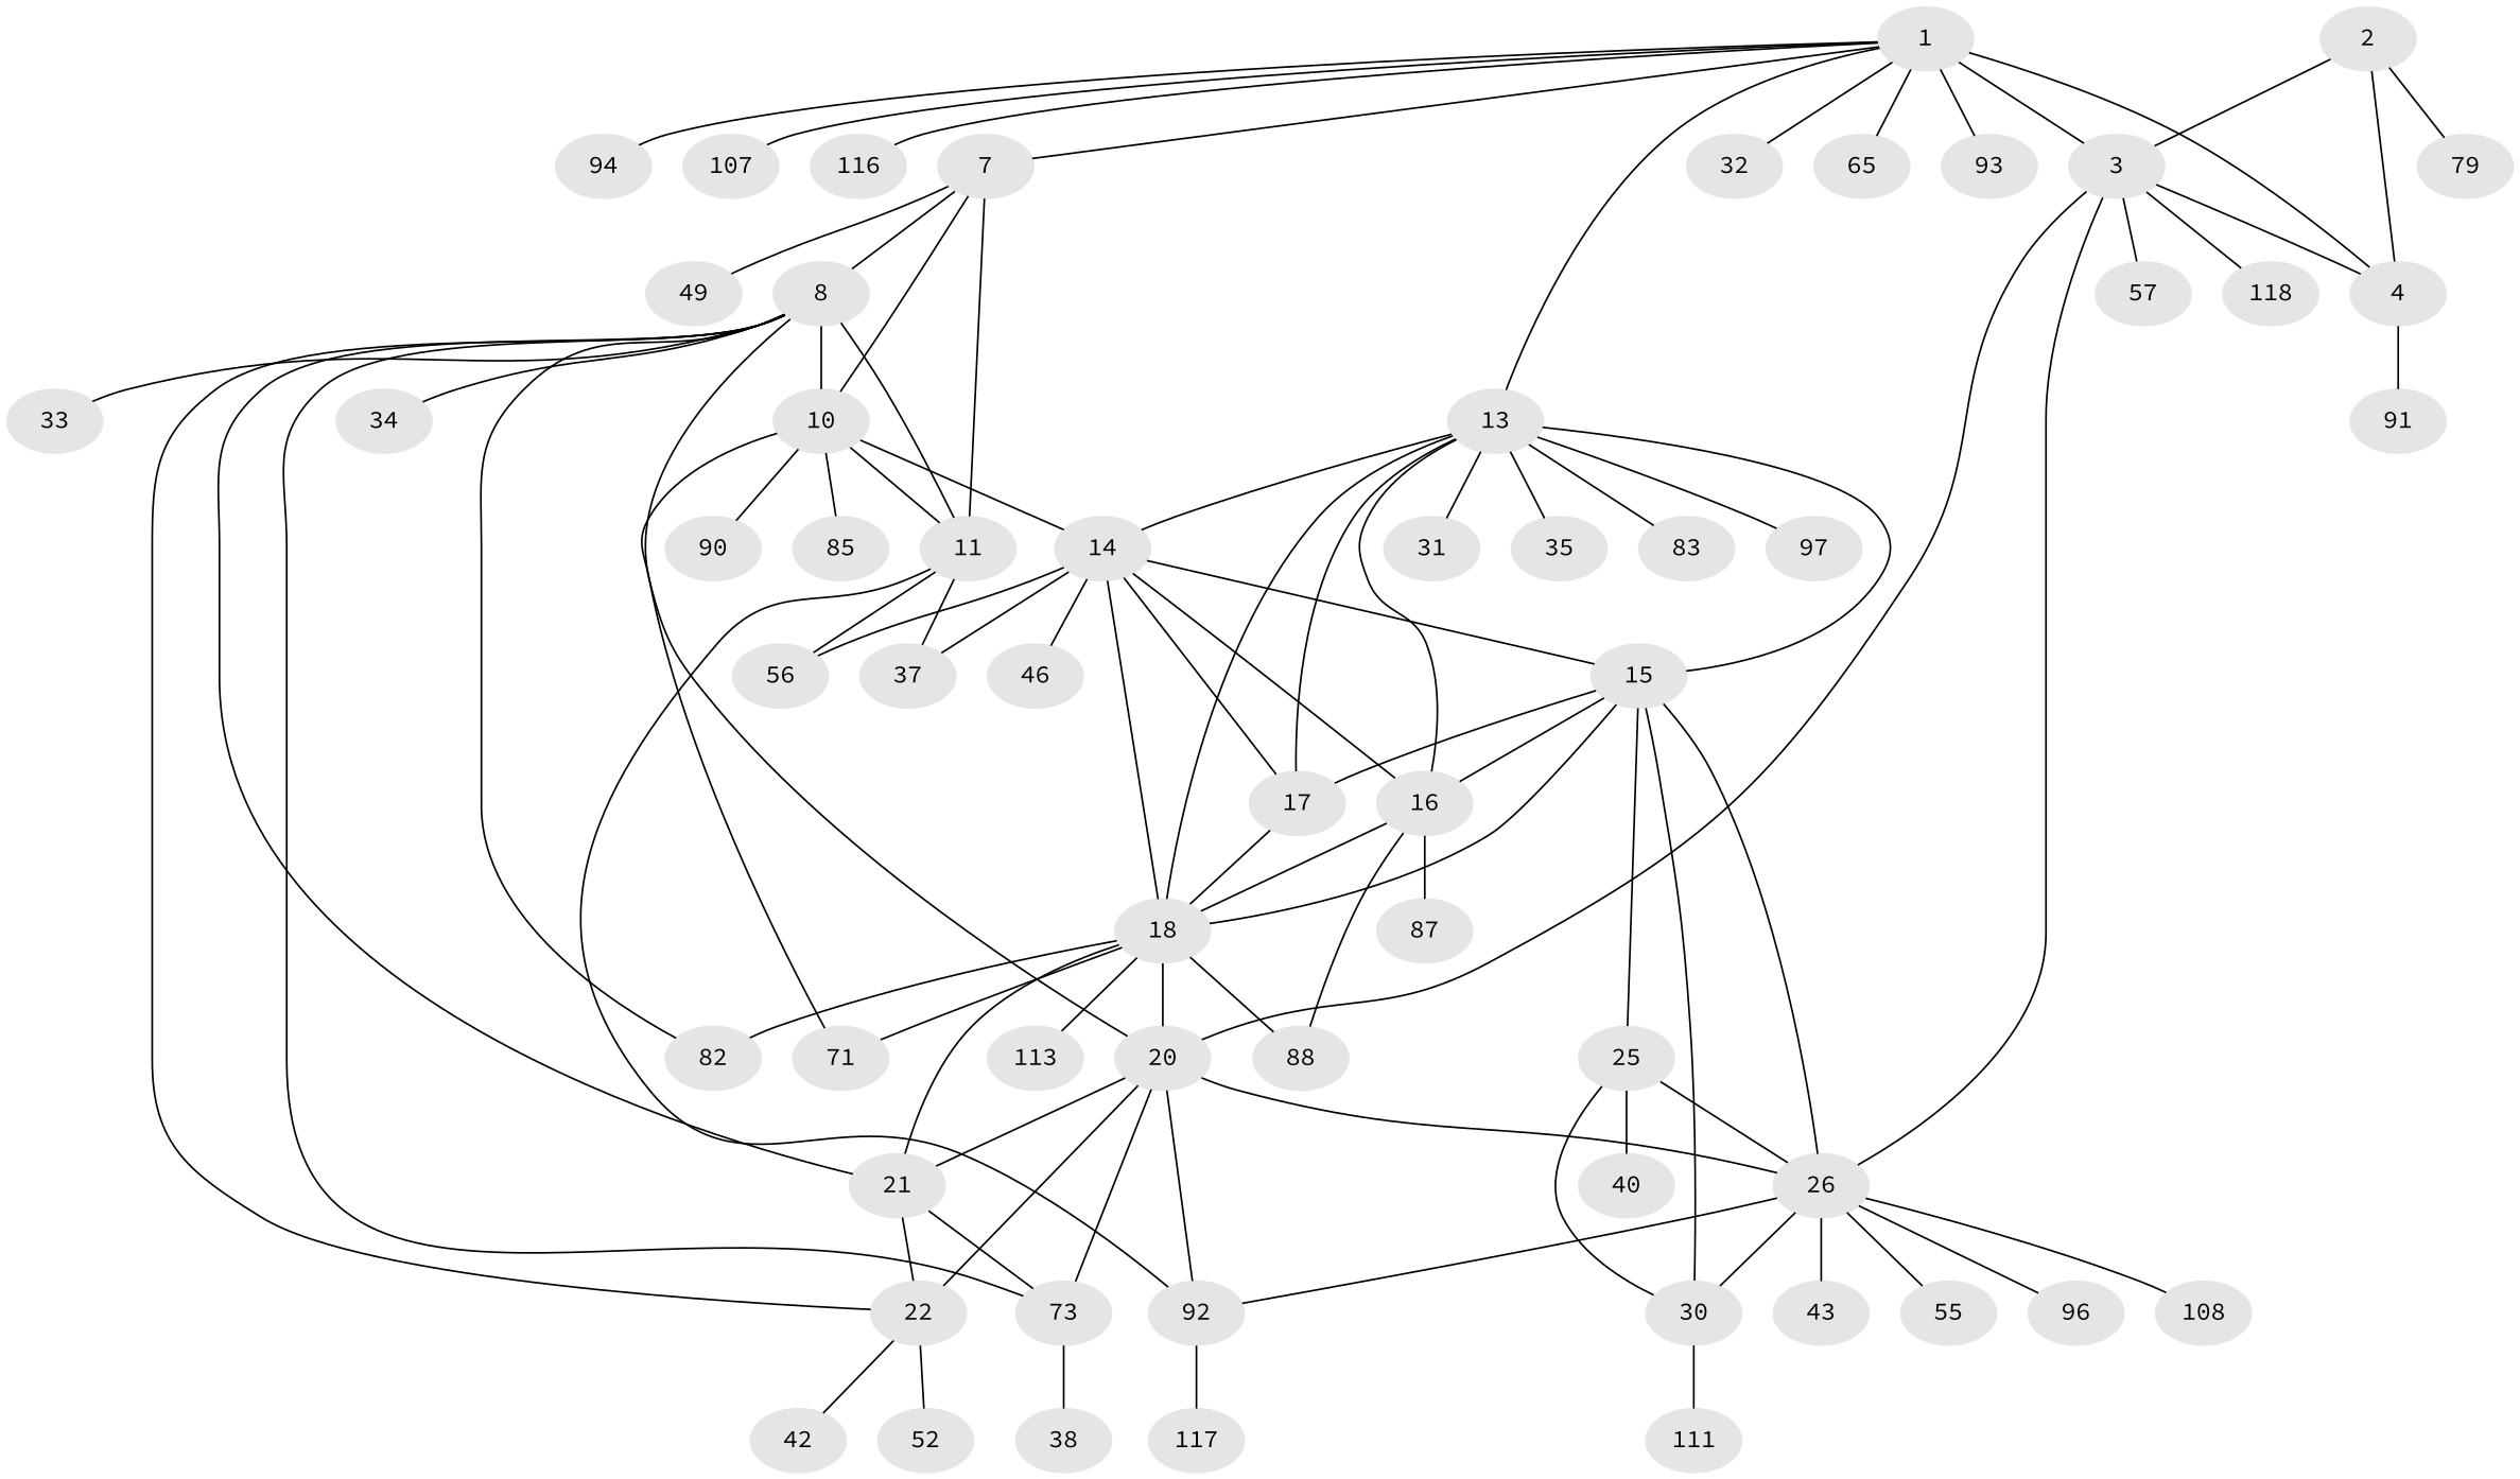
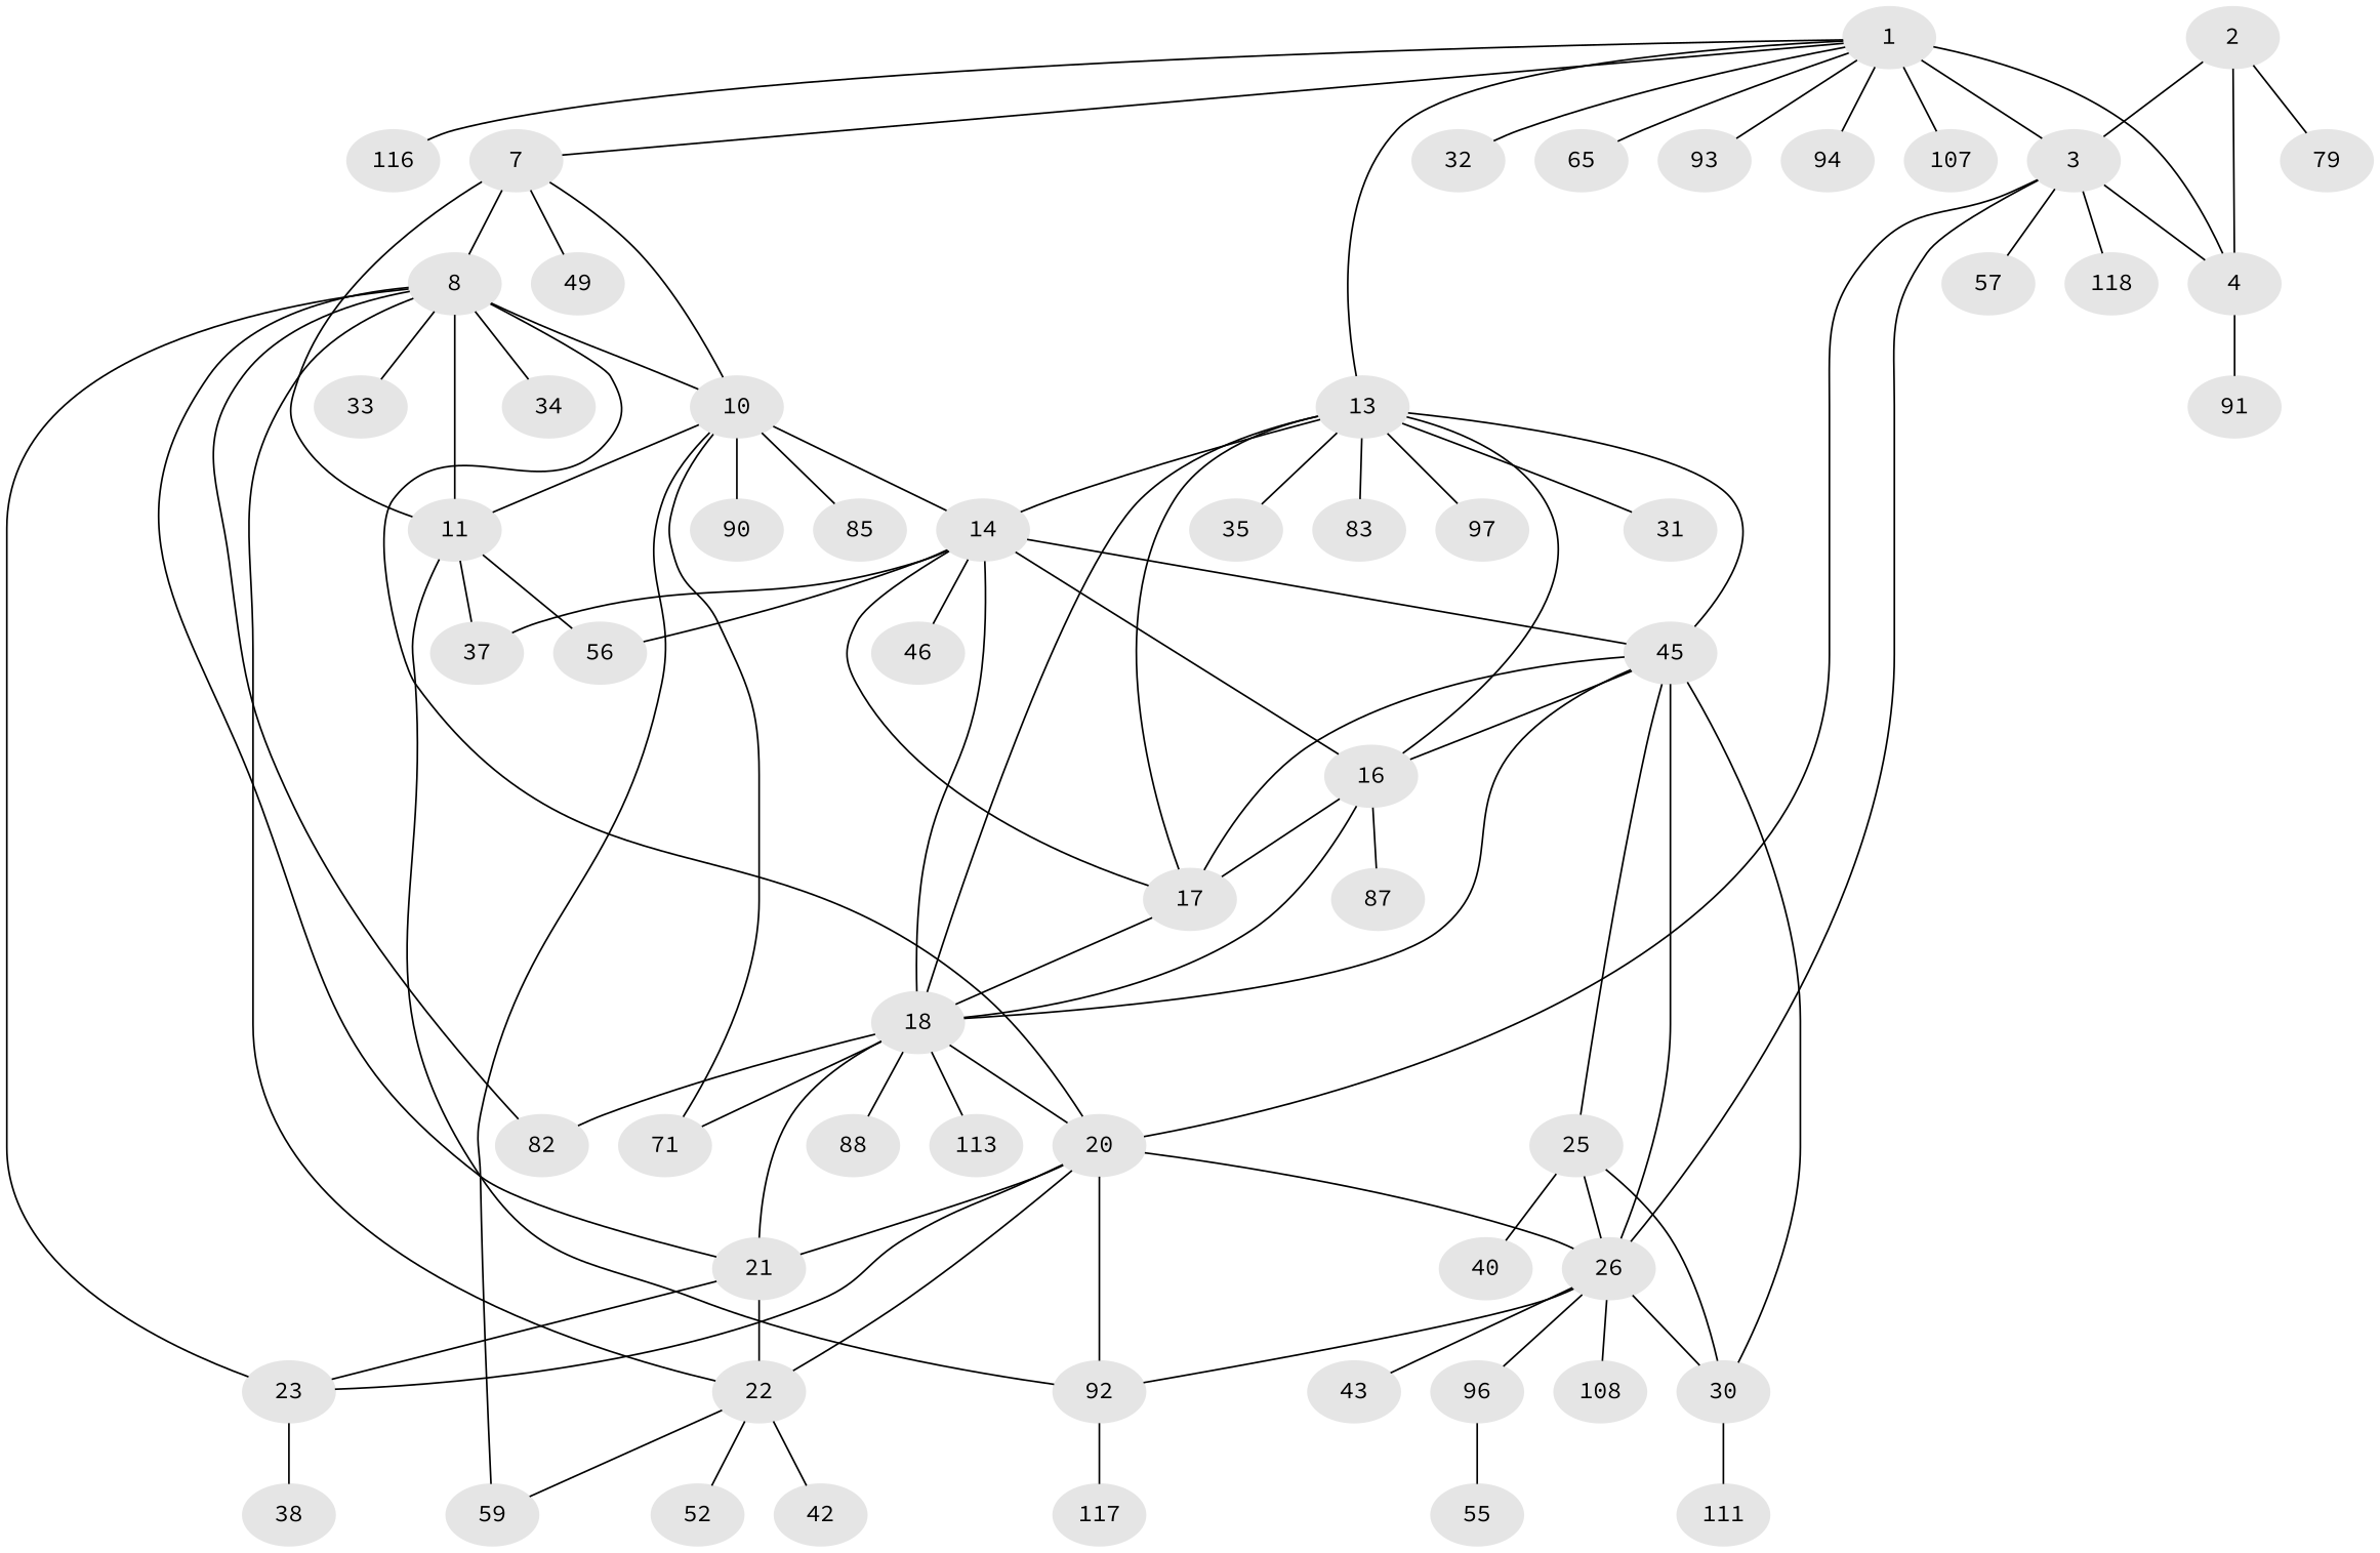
  graph {
    fontname="Source Code Pro"
    node [color=gray90 fontname="Source Code Pro" style=filled]
    edge [fontname="Source Code Pro"]
    1 [super="+6+5"]
    3
    4
    7
    13
    32
    65
    93
    94
    107
    116
    2
    79
    26 [super="+27+81+77+29"]
    20 [super="+24+67+112"]
    57
    118
    91
    8 [super="+9+19+53+69+102"]
    10 [super="+45"]
    11 [super="+12"]
    49 [super="+61+84"]
    14 [super="+51+121+109"]
-   15 [super="+70+60+95+89+28"]
+   15 [super="+70+60+95+89+28" label=45]
    16
    17
    18
    31
    35
    83
    97
    92 [super="+105"]
    30
    43
    55 [super="+62"]
    96 [super="+115"]
    108
    21 [super="+47"]
    22 [super="+75+98+101+80"]
-   23 [super="+50" label=73]
+   23 [super="+50"]
    33
    34
    82
+   59 [super="+103"]
    71
    85
    90 [super="+114"]
    37 [super="+58"]
    56
    42
    52
    38
    46 [super="+54"]
    25
    40 [super="+86+119+68"]
    117
    87
    88
    113
    111
    1 -- 3 [weight=3]
    1 -- 4 [weight=3]
    1 -- 7
    1 -- 13
    1 -- 32
    1 -- 65
    1 -- 93
    1 -- 94
    1 -- 107
    1 -- 116
    3 -- 4
    3 -- 26
    3 -- 20
    3 -- 57
    3 -- 118
    4 -- 91
    7 -- 8 [weight=2]
    7 -- 10
    7 -- 11 [weight=2]
    7 -- 49
    13 -- 14
    13 -- 15
    13 -- 16
    13 -- 17
    13 -- 18
    13 -- 31
    13 -- 35
    13 -- 83
    13 -- 97
    2 -- 3
    2 -- 4
    2 -- 79
    26 -- 92
    26 -- 30 [weight=3]
    26 -- 43
-   26 -- 55
+   96 -- 55
    26 -- 96
    26 -- 108
    20 -- 26
    20 -- 92
    20 -- 21 [weight=2]
    20 -- 22 [weight=2]
    20 -- 23 [weight=2]
    8 -- 20 [weight=2]
    8 -- 10 [weight=2]
    8 -- 11 [weight=4]
    8 -- 21
    8 -- 22
    8 -- 23
    8 -- 33
    8 -- 34
    8 -- 82
    10 -- 11 [weight=2]
    10 -- 14
+   10 -- 59
    10 -- 71
    10 -- 85
    10 -- 90
    11 -- 92
    11 -- 37
    11 -- 56
    14 -- 15
    14 -- 16
    14 -- 17
    14 -- 18
    14 -- 37
    14 -- 56
    14 -- 46
    15 -- 26 [weight=3]
    15 -- 16
    15 -- 17
    15 -- 18
    15 -- 30
    15 -- 25
-   16 -- 88
+   16 -- 17
    16 -- 18
    16 -- 87
    17 -- 18
    18 -- 20
    18 -- 21
    18 -- 82
    18 -- 71
    18 -- 88
    18 -- 113
    92 -- 117
    30 -- 111
    21 -- 22
    21 -- 23
+   22 -- 59
    22 -- 42
    22 -- 52
    23 -- 38
    25 -- 26 [weight=3]
    25 -- 30
    25 -- 40
  }
